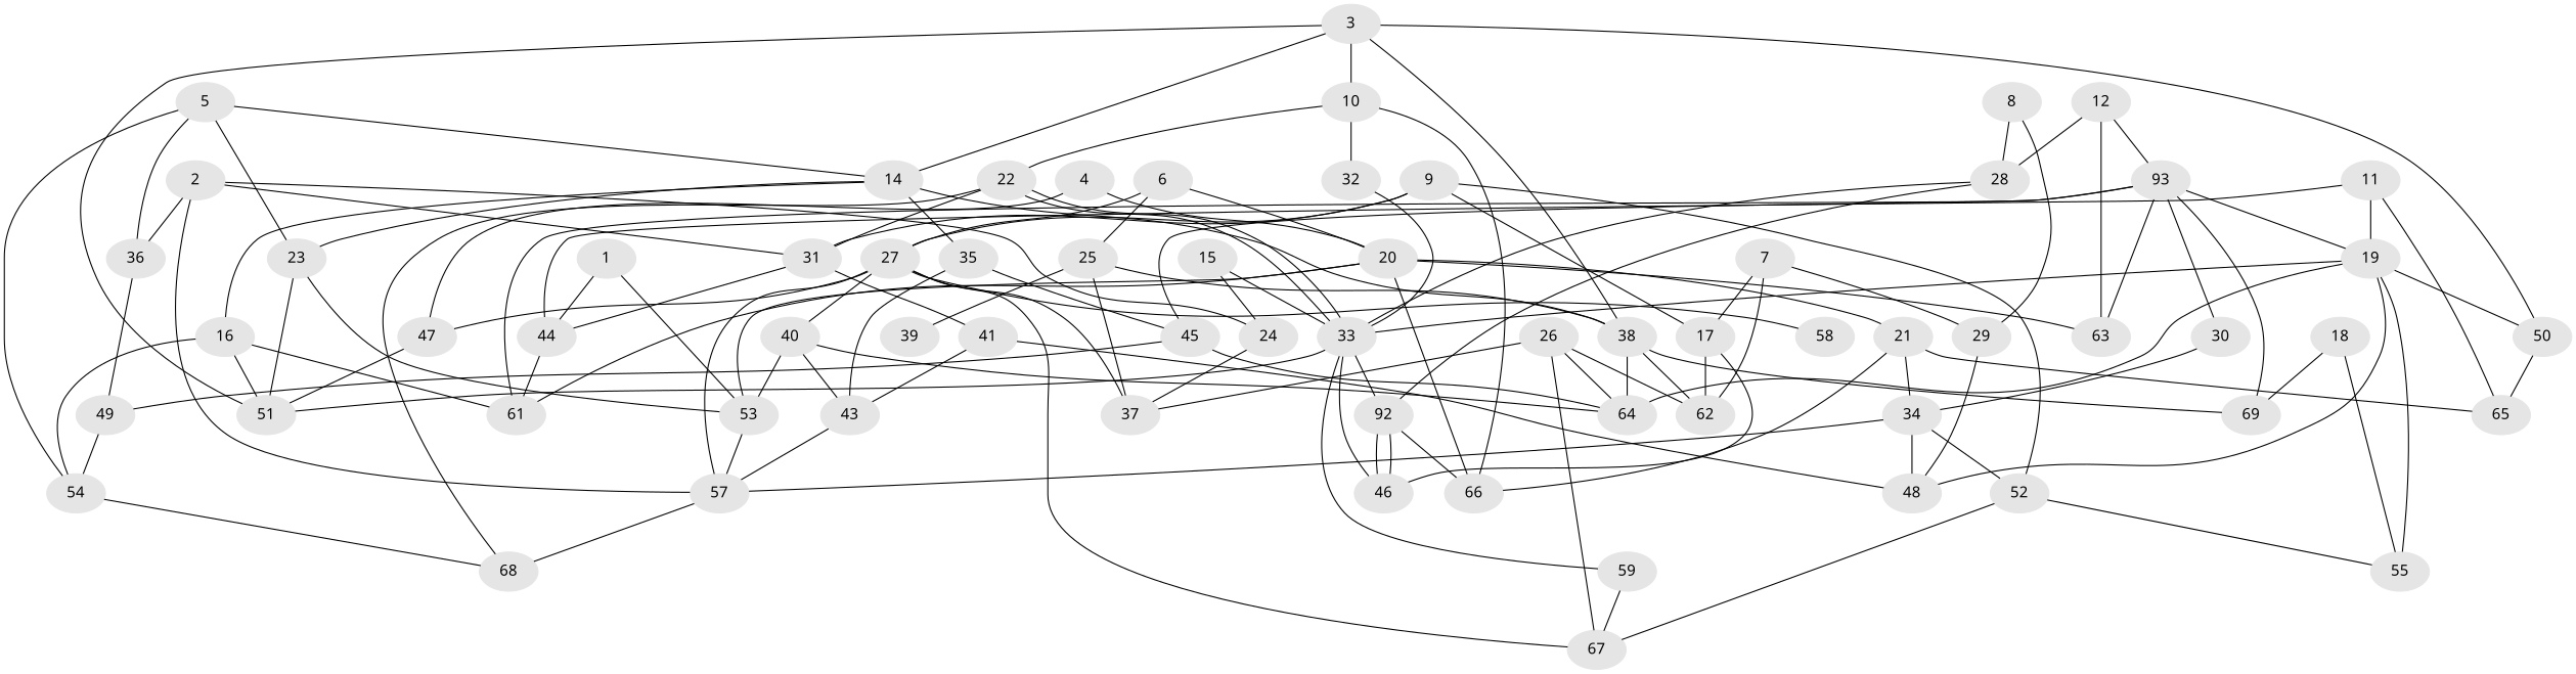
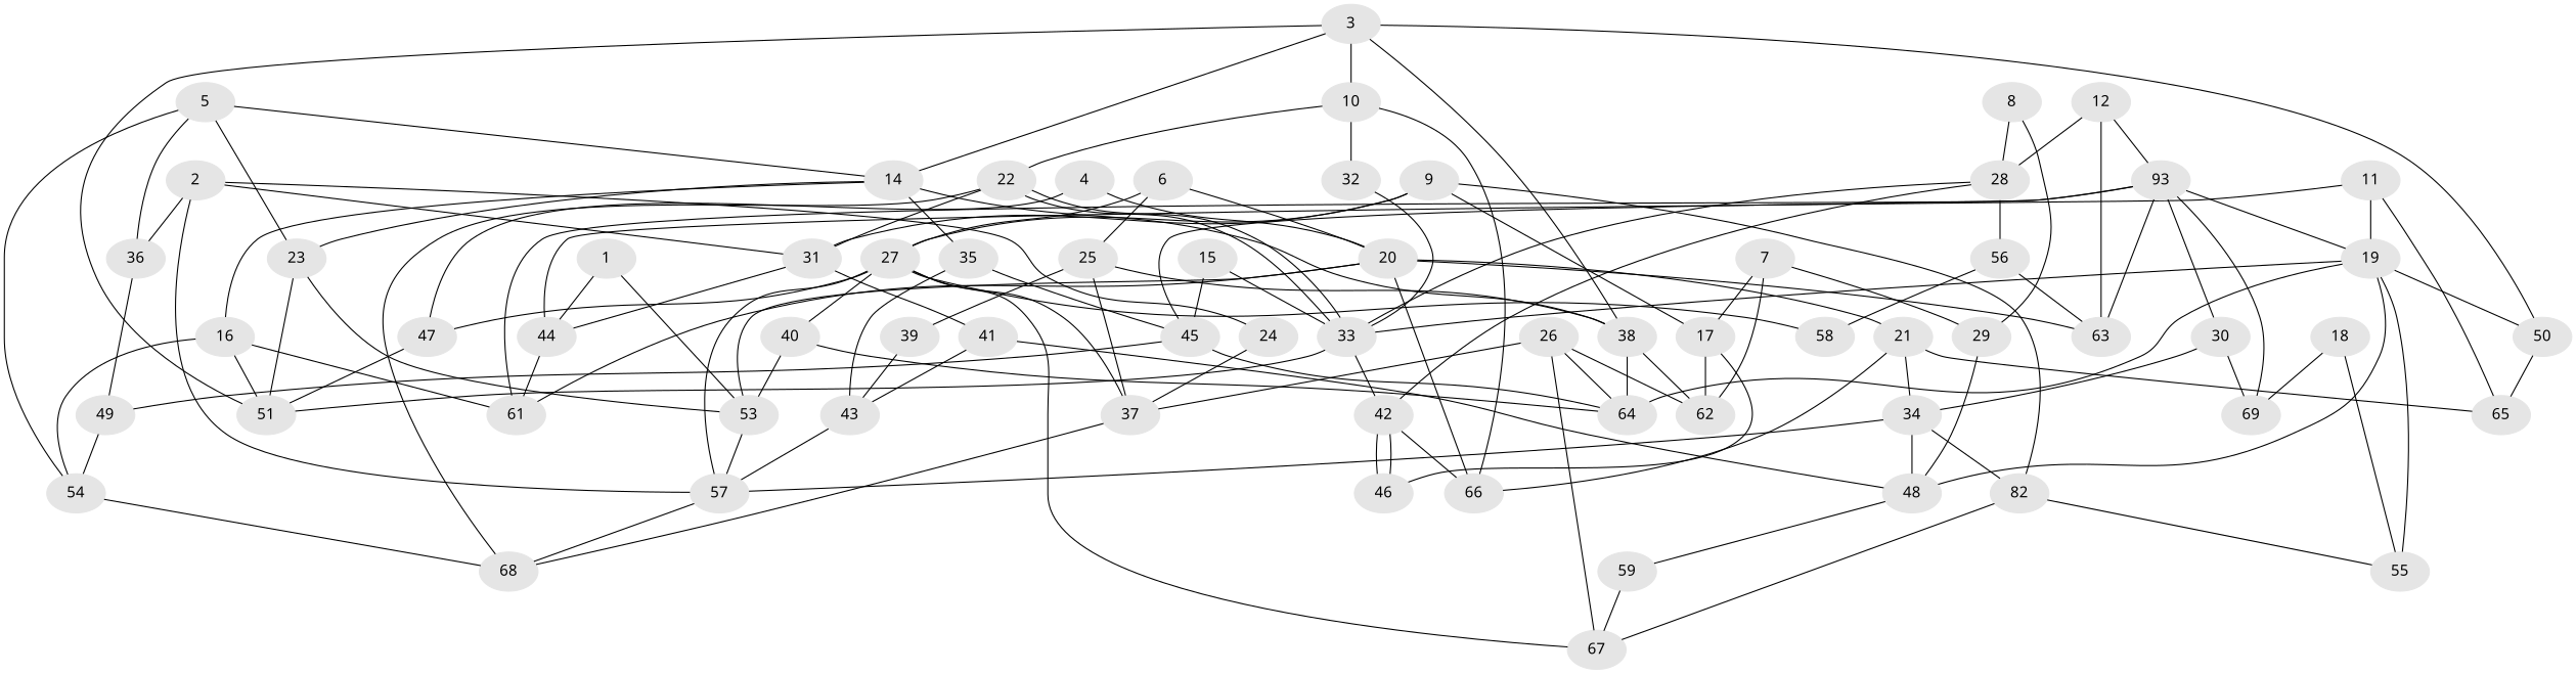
  graph {
    fontname="Noto Sans"
    node [color=gray90 fontname="Noto Sans" style=filled]
    edge [fontname="Noto Sans"]
    1
    44
    53
    61
    57
    2
    24
    31
    36
    37
    41
    49
    68
    3
    10
    14
    38
    50
    51
    22
    32
    66
    23
    16
    35
    62
    64
    65
    4
    20
    47
    63
    21
    5
    54
    6
    25
    27
    39
    67
    40
    58
    7
    17
    29
    46
    48
    8
    28
    33
-   42 [label=92]
+   42
+   56
    9
-   52
+   52 [label=82]
    55
    11
    19
    12
    n59 [label=93]
    30
    45
    69
    34
    43
    15
    18
    59
    26
    1 -- 44
    1 -- 53
    44 -- 61
    53 -- 57
    57 -- 68
    2 -- 57
    2 -- 24
    2 -- 31
    2 -- 36
    24 -- 37
    31 -- 44
    31 -- 41
    36 -- 49
+   37 -- 68
    41 -- 48
    41 -- 43
    49 -- 54
    3 -- 10
    3 -- 14
    3 -- 38
    3 -- 50
    3 -- 51
    10 -- 22
    10 -- 32
    10 -- 66
    14 -- 38
    14 -- 23
    14 -- 16
    14 -- 35
    38 -- 62
    38 -- 64
    50 -- 65
    22 -- 31
    22 -- 68
    22 -- 33
    22 -- 33
    32 -- 33
    23 -- 53
    23 -- 51
    16 -- 61
    16 -- 51
    16 -- 54
    35 -- 45
    35 -- 43
    4 -- 20
    4 -- 47
    20 -- 53
    20 -- 61
    20 -- 66
    20 -- 63
    20 -- 21
    47 -- 51
    21 -- 66
    21 -- 65
    21 -- 34
    5 -- 36
    5 -- 14
    5 -- 23
    5 -- 54
    54 -- 68
    6 -- 20
    6 -- 25
    6 -- 27
    25 -- 37
    25 -- 38
    25 -- 39
    27 -- 57
    27 -- 37
    27 -- 47
    27 -- 67
    27 -- 40
    27 -- 58
-   40 -- 43
+   39 -- 43
    40 -- 53
    40 -- 64
    7 -- 62
    7 -- 17
    7 -- 29
    17 -- 62
    17 -- 46
    29 -- 48
-   33 -- 59
+   48 -- 59
    8 -- 29
    8 -- 28
    28 -- 33
    28 -- 42
+   28 -- 56
    33 -- 51
-   33 -- 46
    33 -- 42
    42 -- 66
    42 -- 46
    42 -- 46
+   56 -- 63
+   56 -- 58
    9 -- 31
    9 -- 27
    9 -- 17
    9 -- 52
    52 -- 67
    52 -- 55
    11 -- 44
    11 -- 65
    11 -- 19
    19 -- 50
    19 -- 64
    19 -- 48
    19 -- 33
    19 -- 55
    12 -- 63
    12 -- 28
    12 -- n59
    n59 -- 61
    n59 -- 63
    n59 -- 19
    n59 -- 30
    n59 -- 45
    n59 -- 69
-   38 -- 69
+   30 -- 69
    30 -- 34
    45 -- 49
    45 -- 64
    34 -- 57
    34 -- 48
    34 -- 52
    43 -- 57
-   15 -- 24
+   15 -- 45
    15 -- 33
    18 -- 55
    18 -- 69
    59 -- 67
    26 -- 37
    26 -- 62
    26 -- 64
    26 -- 67
  }
